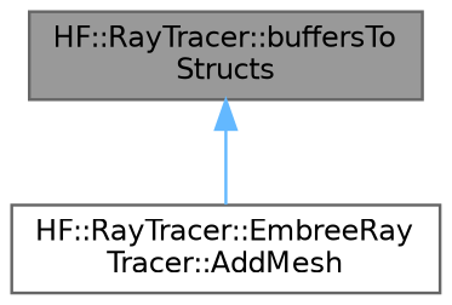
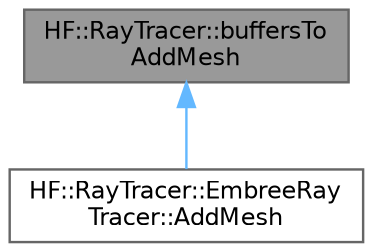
  digraph {
    rankdir=TB
    node [fontname=Helvetica fontsize=10 shape=box style=filled]
-   n1 [color=gray40 fillcolor=grey60 fontcolor=black height=0.2 label="HF::RayTracer::buffersTo\lStructs" width=0.4]
+   n1 [color=gray40 fillcolor=grey60 fontcolor=black height=0.2 label="HF::RayTracer::buffersTo\lAddMesh" width=0.4]
    n2 [color=grey40 fillcolor=white height=0.2 label="HF::RayTracer::EmbreeRay\lTracer::AddMesh" width=0.4]
    n1 -> n2 [color=steelblue1 dir=back fontname=Helvetica fontsize=10 labelfontname=Helvetica labelfontsize=10 style=solid]
  }
